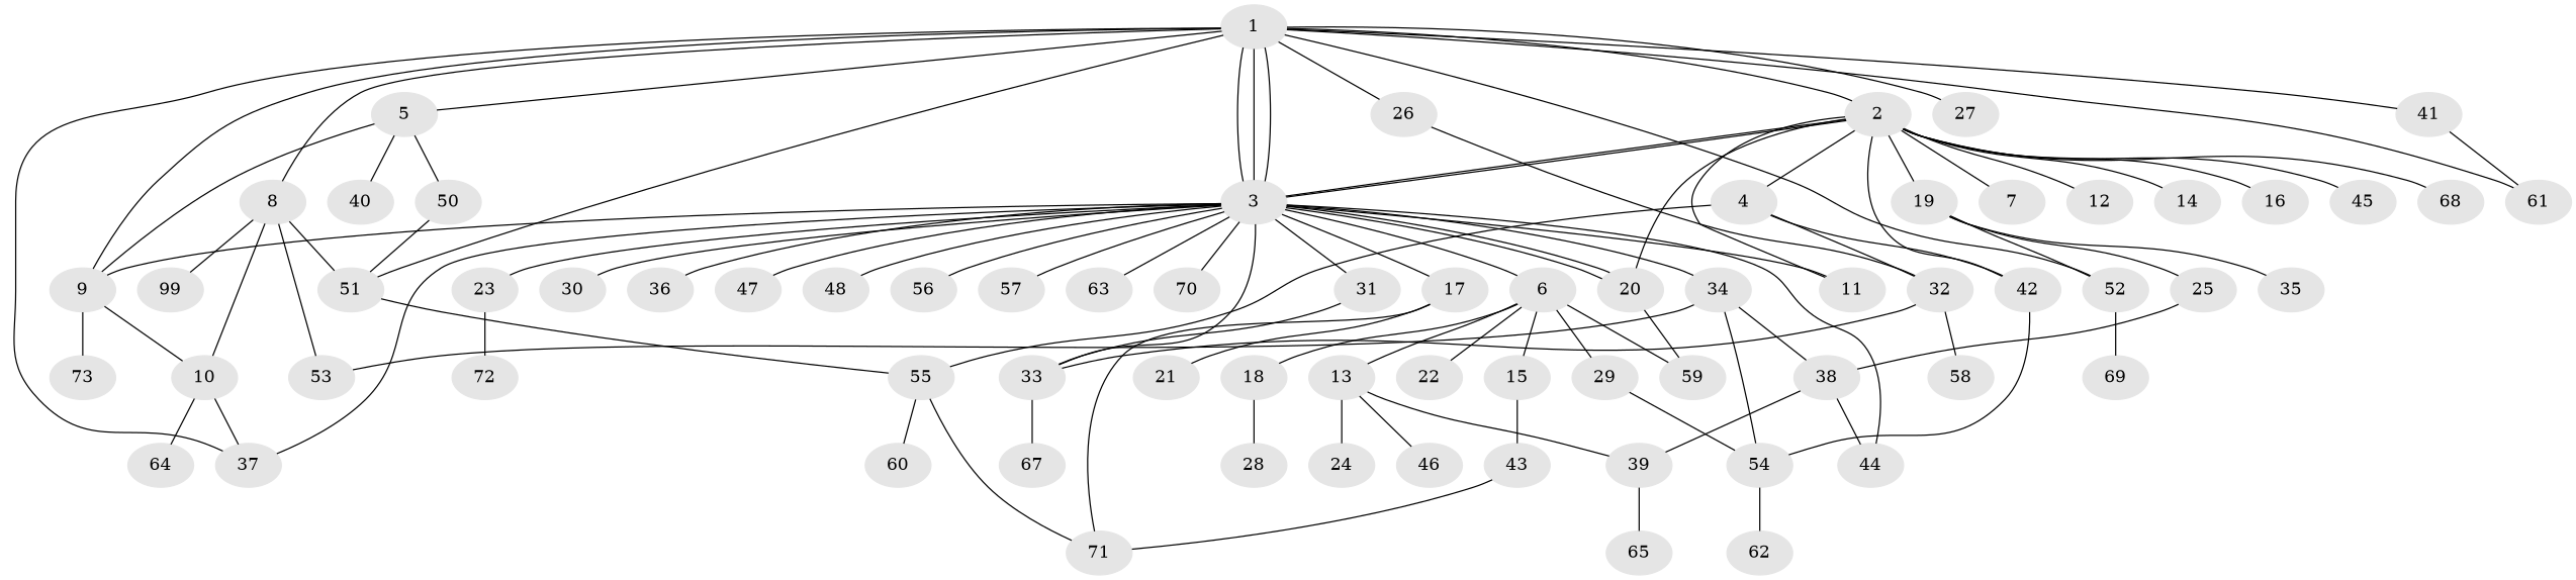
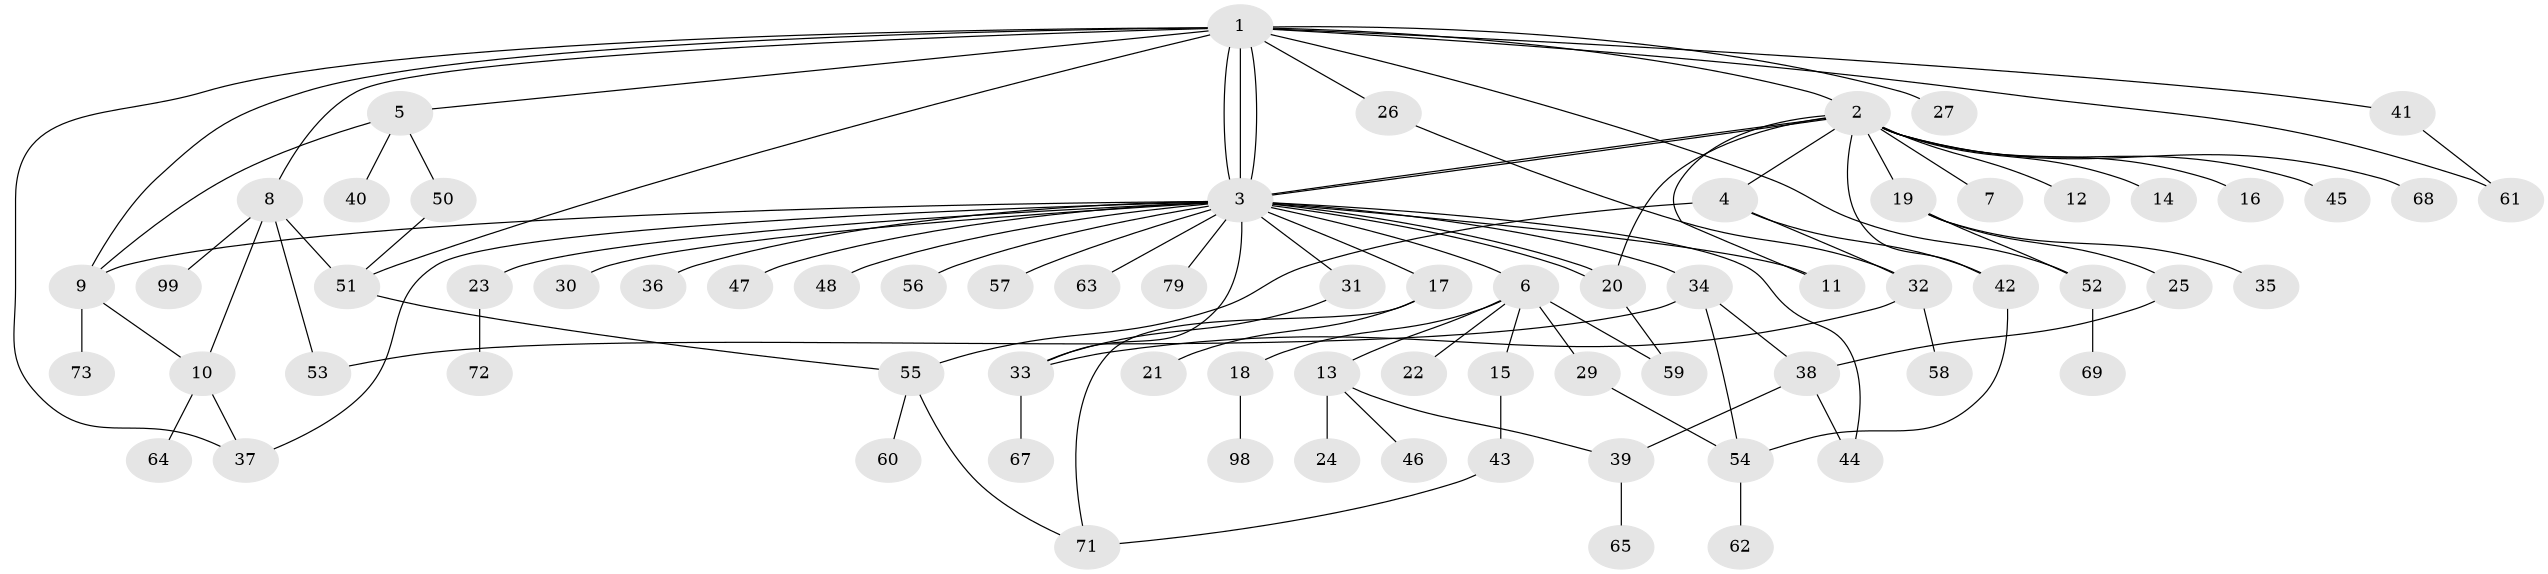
  graph {
    node [color=gray90 style=filled]
    1
    2
    3
    5
    8
    9
    26
    27
    37
    41
    51
    52
    61
    4
    7
    11
    12
    14
    16
    19
    20
    42
    45
    68
    6
    17
    23
    30
    31
    33
    34
    36
    44
    47
    48
    56
    57
    63
-   70
+   70 [label=79]
    40
    50
    10
    n43 [label=99]
    53
    73
    32
    55
    69
    25
    35
    59
    54
    13
    15
    18
    22
    29
    21
    71
    72
    67
    38
    58
    60
    24
    39
    46
    43
-   28
+   28 [label=98]
    64
    65
    62
    1 -- 2
    1 -- 3
    1 -- 3
    1 -- 3
    1 -- 5
    1 -- 8
    1 -- 9
    1 -- 26
    1 -- 27
    1 -- 37
    1 -- 41
    1 -- 51
    1 -- 52
    1 -- 61
    2 -- 3
    2 -- 3
    2 -- 4
    2 -- 7
    2 -- 11
    2 -- 12
    2 -- 14
    2 -- 16
    2 -- 19
    2 -- 20
    2 -- 42
    2 -- 45
    2 -- 68
    3 -- 9
    3 -- 37
    3 -- 11
    3 -- 20
    3 -- 20
    3 -- 6
    3 -- 17
    3 -- 23
    3 -- 30
    3 -- 31
    3 -- 33
    3 -- 34
    3 -- 36
    3 -- 44
    3 -- 47
    3 -- 48
    3 -- 56
    3 -- 57
    3 -- 63
    3 -- 70
    5 -- 9
    5 -- 40
    5 -- 50
    8 -- 51
    8 -- 10
    8 -- n43
    8 -- 53
    9 -- 10
    9 -- 73
    26 -- 32
    41 -- 61
    51 -- 55
    52 -- 69
    4 -- 42
    4 -- 32
    4 -- 55
    19 -- 52
    19 -- 25
    19 -- 35
    20 -- 59
    42 -- 54
    6 -- 59
    6 -- 13
    6 -- 15
    6 -- 18
    6 -- 22
    6 -- 29
    17 -- 21
    17 -- 71
    23 -- 72
    31 -- 33
    33 -- 67
    34 -- 53
    34 -- 54
    34 -- 38
    50 -- 51
    10 -- 37
    10 -- 64
    32 -- 33
    32 -- 58
    55 -- 71
    55 -- 60
    25 -- 38
    54 -- 62
    13 -- 24
    13 -- 39
    13 -- 46
    15 -- 43
    18 -- 28
    29 -- 54
    38 -- 44
    38 -- 39
    39 -- 65
    43 -- 71
  }
